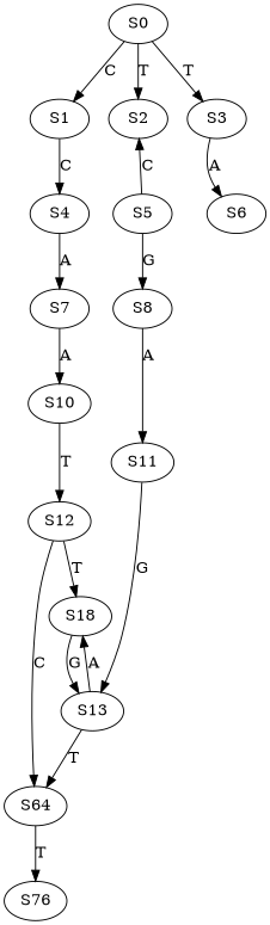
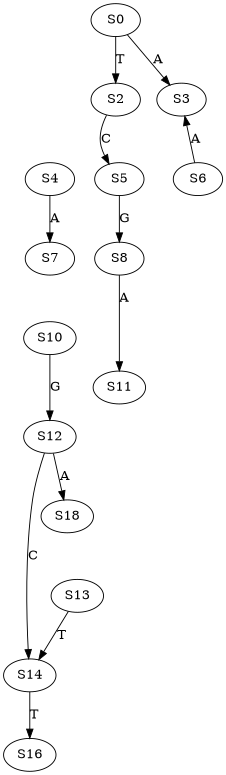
  strict digraph {
    S0
-   S1
    S2
    S3
    S4
    S5
    S6
    S7
    S8
    S10
    S11
    S12
    S13
-   S14 [label=S64]
+   S14
    n15 [label=S18]
-   S16 [label=S76]
-   S0 -> S1 [label=C]
+   S16
    S0 -> S2 [label=T]
-   S0 -> S3 [label=T]
-   S1 -> S4 [label=C]
-   S5 -> S2 [label=C]
-   S3 -> S6 [label=A]
+   S0 -> S3 [label=A]
+   S2 -> S5 [label=C]
+   S6 -> S3 [label=A]
    S4 -> S7 [label=A]
    S5 -> S8 [label=G]
-   S7 -> S10 [label=A]
    S8 -> S11 [label=A]
-   S10 -> S12 [label=T]
-   S11 -> S13 [label=G]
+   S10 -> S12 [label=G]
    S12 -> S14 [label=C]
-   S12 -> n15 [label=T]
+   S12 -> n15 [label=A]
    S13 -> S14 [label=T]
-   S13 -> n15 [label=A]
    S14 -> S16 [label=T]
-   n15 -> S13 [label=G]
  }
